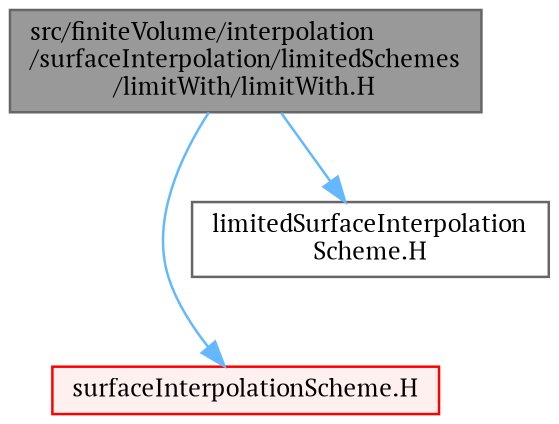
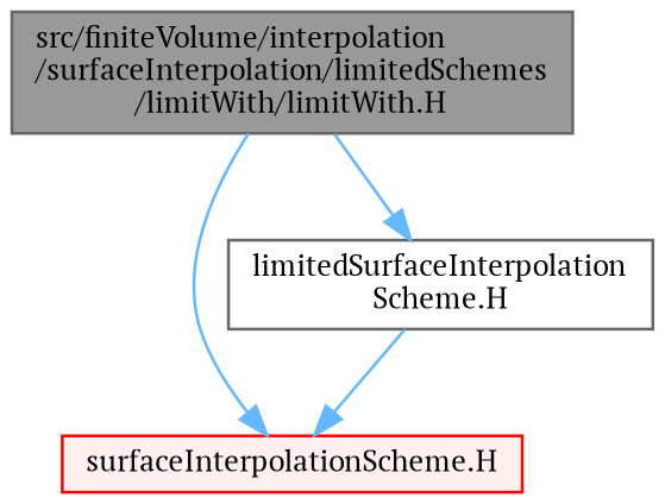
  digraph {
    fontname="PT Serif"
    node [fontname="PT Serif" fontsize=10 shape=box style=filled]
    edge [color=steelblue1 fontname="PT Serif" fontsize=10 labelfontname=Helvetica labelfontsize=10 style=solid]
    n1 [color=gray40 fillcolor=grey60 fontcolor=black height=0.2 label="src/finiteVolume/interpolation\l/surfaceInterpolation/limitedSchemes\l/limitWith/limitWith.H" width=0.4]
    n2 [color=red fillcolor="#FFF0F0" height=0.2 label="surfaceInterpolationScheme.H" width=0.4]
    n3 [color=grey40 fillcolor=white height=0.2 label="limitedSurfaceInterpolation\lScheme.H" width=0.4]
    n1 -> n2
    n1 -> n3
+   n3 -> n2
  }
